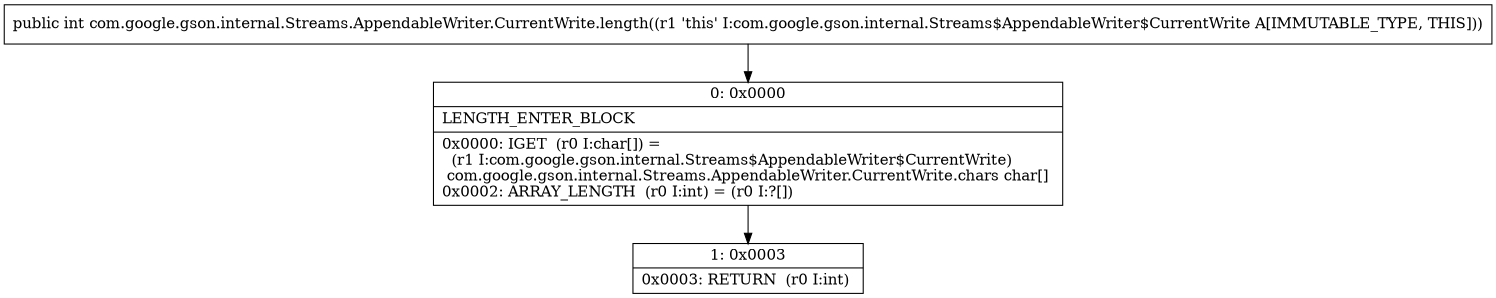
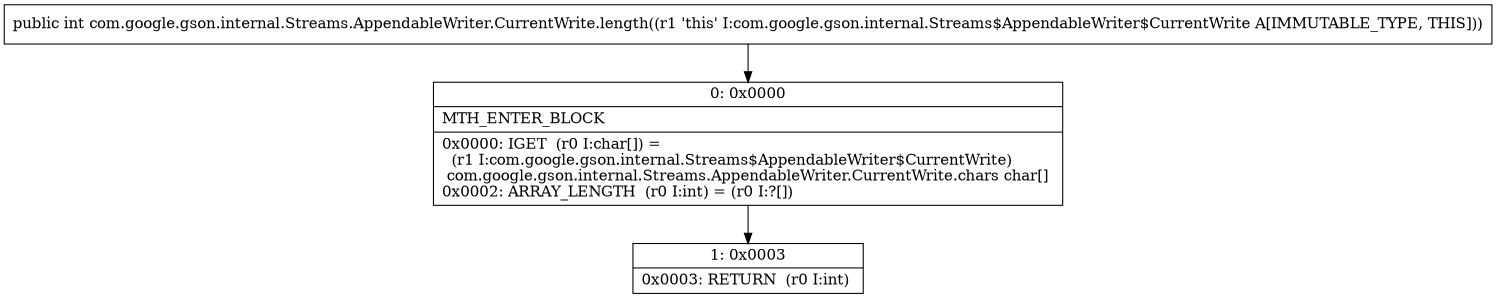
  digraph {
    node [shape=record]
-   n1 [label="{0\:\ 0x0000|LENGTH_ENTER_BLOCK\l|0x0000: IGET  (r0 I:char[]) = \l  (r1 I:com.google.gson.internal.Streams$AppendableWriter$CurrentWrite)\l com.google.gson.internal.Streams.AppendableWriter.CurrentWrite.chars char[] \l0x0002: ARRAY_LENGTH  (r0 I:int) = (r0 I:?[]) \l}"]
+   n1 [label="{0\:\ 0x0000|MTH_ENTER_BLOCK\l|0x0000: IGET  (r0 I:char[]) = \l  (r1 I:com.google.gson.internal.Streams$AppendableWriter$CurrentWrite)\l com.google.gson.internal.Streams.AppendableWriter.CurrentWrite.chars char[] \l0x0002: ARRAY_LENGTH  (r0 I:int) = (r0 I:?[]) \l}"]
    n2 [label="{1\:\ 0x0003|0x0003: RETURN  (r0 I:int) \l}"]
    n3 [label="{public int com.google.gson.internal.Streams.AppendableWriter.CurrentWrite.length((r1 'this' I:com.google.gson.internal.Streams$AppendableWriter$CurrentWrite A[IMMUTABLE_TYPE, THIS])) }"]
    n1 -> n2
    n3 -> n1
  }
